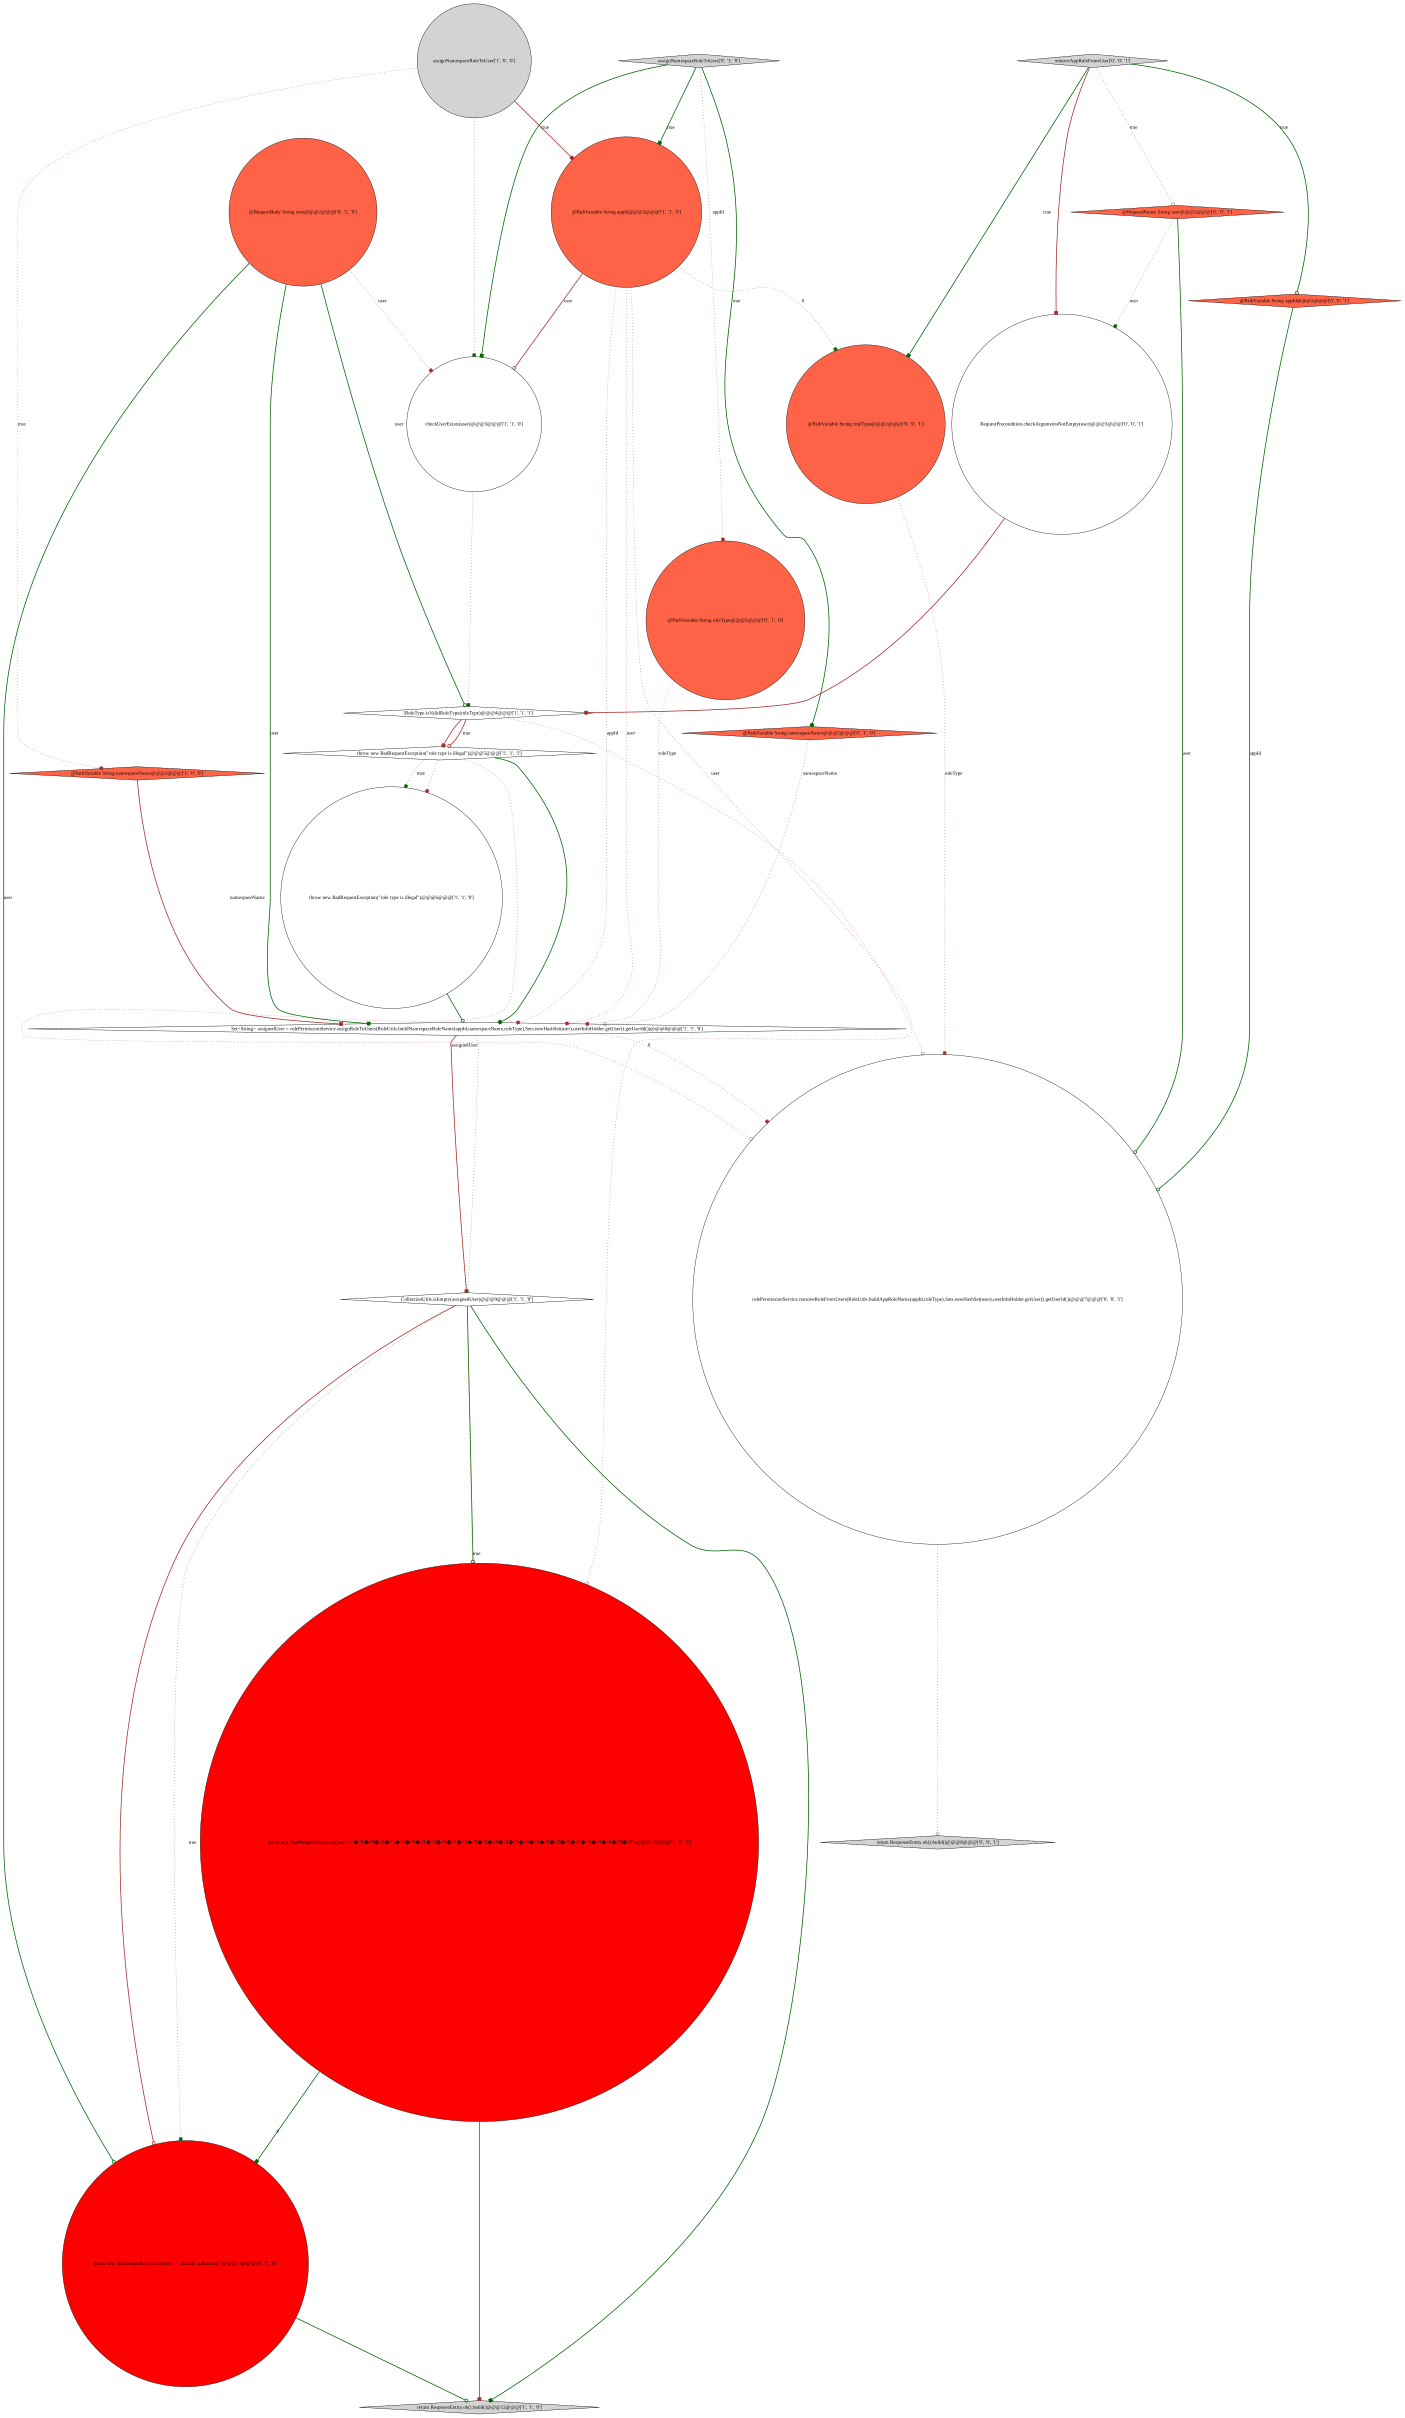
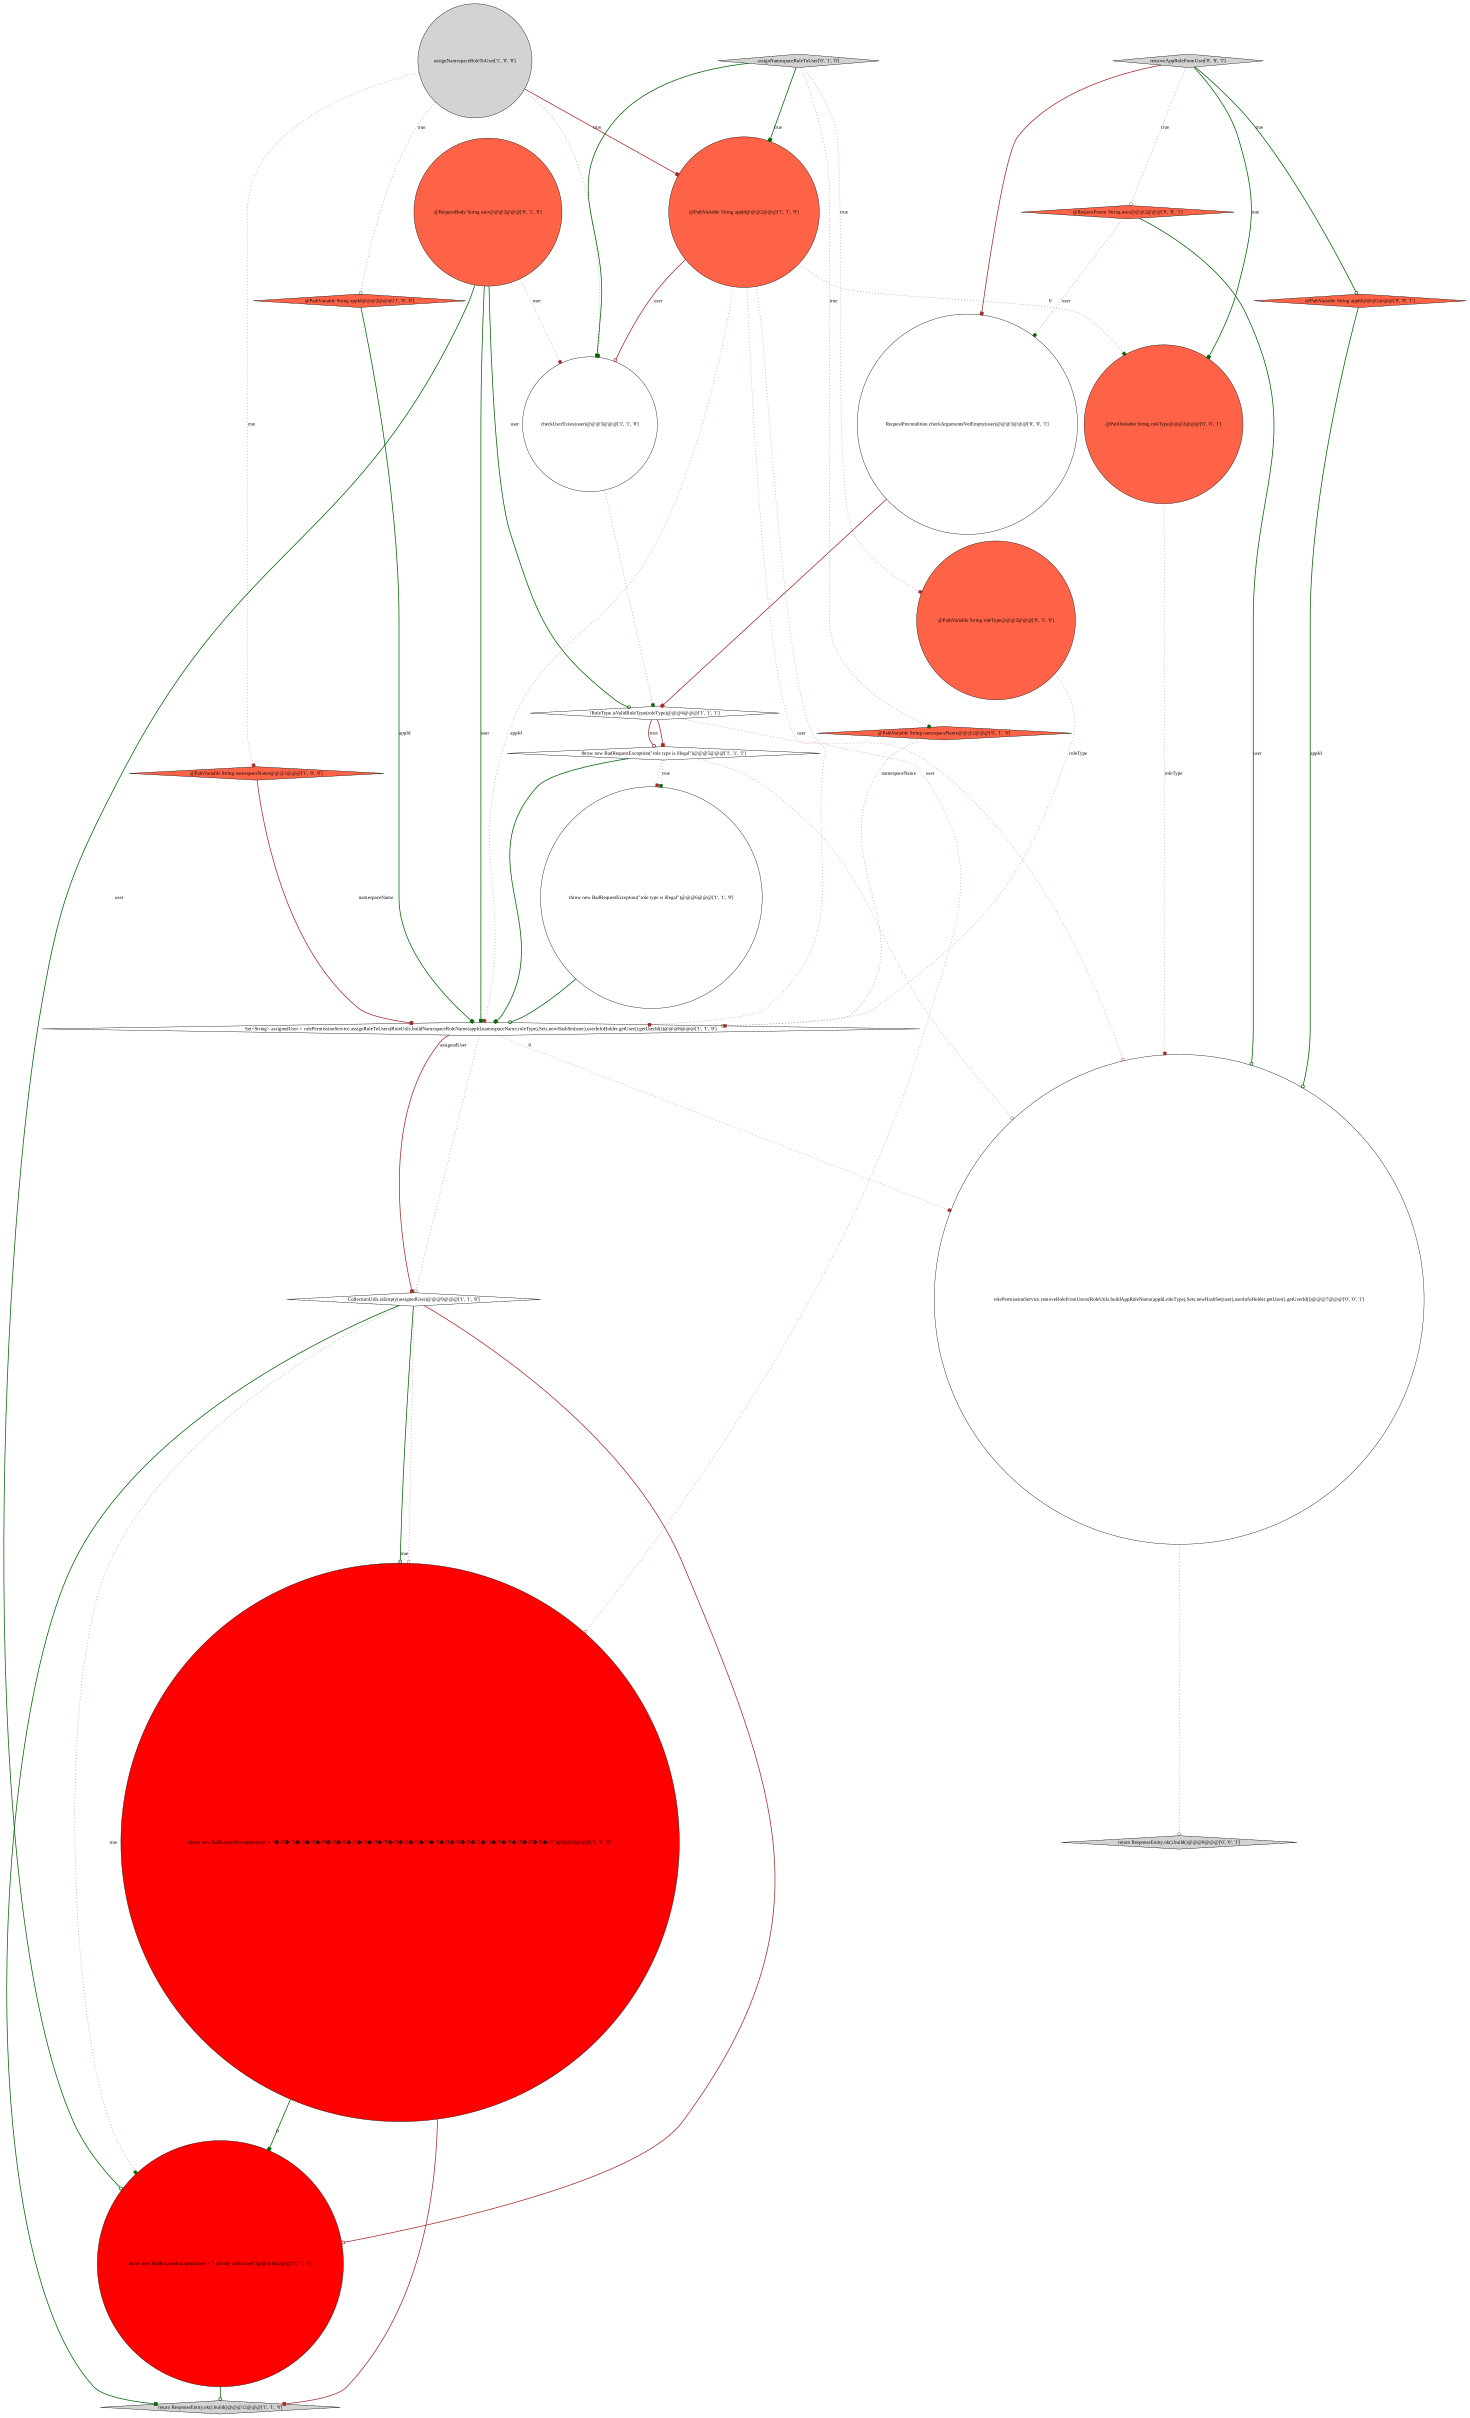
  digraph {
    fontname="Liberation Serif"
    node [fillcolor=tomato fontname="Liberation Serif" shape=diamond style=filled]
    edge [arrowhead=box color=darkgreen fontname="Liberation Serif" style=bold]
    n1 [fillcolor=lightgray label="return ResponseEntity.ok().build()@@@12@@@['1', '1', '0']"]
    n2 [fillcolor=lightgray label="assignNamespaceRoleToUser['0', '1', '0']"]
    n3 [label="@PathVariable String roleType@@@2@@@['0', '1', '0']" shape=circle]
    n4 [label="@PathVariable String namespaceName@@@2@@@['0', '1', '0']"]
    n5 [fillcolor=white label="checkUserExists(user)@@@3@@@['1', '1', '0']" shape=circle]
    n6 [label="@PathVariable String appId@@@2@@@['1', '1', '0']" shape=circle]
    n7 [fillcolor=white label="Set<String> assignedUser = rolePermissionService.assignRoleToUsers(RoleUtils.buildNamespaceRoleName(appId,namespaceName,roleType),Sets.newHashSet(user),userInfoHolder.getUser().getUserId())@@@8@@@['1', '1', '0']"]
    n8 [fillcolor=white label="!RoleType.isValidRoleType(roleType)@@@4@@@['1', '1', '1']"]
    n9 [label="@RequestBody String user@@@2@@@['0', '1', '0']" shape=circle]
    n10 [fillcolor=red label="throw new BadRequestException(user + \" already authorized\")@@@10@@@['0', '1', '0']" shape=circle]
    n11 [label="@PathVariable String roleType@@@2@@@['0', '0', '1']" shape=circle]
    n12 [fillcolor=red label="throw new BadRequestException(user + \"�ｿｽ�ｿｽ�ｿｽ�ｿｽ�ｿｽ�ｿｽ�ｿｽ�ｿｽ�ｿｽ�ｿｽ�ｿｽ�ｿｽ�ｿｽ�ｿｽ�ｿｽ�ｿｽ�ｿｽ�ｿｽ�ｿｽ�ｿｽ�ｿｽ�ｿｽ�ｿｽ�ｿｽ�ｿｽ�ｿｽ�ｿｽ\")@@@10@@@['1', '0', '0']" shape=circle]
    n13 [fillcolor=white label="rolePermissionService.removeRoleFromUsers(RoleUtils.buildAppRoleName(appId,roleType),Sets.newHashSet(user),userInfoHolder.getUser().getUserId())@@@7@@@['0', '0', '1']" shape=circle]
    n14 [fillcolor=white label="CollectionUtils.isEmpty(assignedUser)@@@9@@@['1', '1', '0']"]
    n15 [fillcolor=lightgray label="return ResponseEntity.ok().build()@@@8@@@['0', '0', '1']"]
    n16 [fillcolor=lightgray label="assignNamespaceRoleToUser['1', '0', '0']" shape=circle]
    n17 [label="@PathVariable String namespaceName@@@2@@@['1', '0', '0']"]
+   n18 [label="@PathVariable String appId@@@2@@@['1', '0', '0']"]
    n19 [fillcolor=white label="throw new BadRequestException(\"role type is illegal\")@@@6@@@['1', '1', '0']" shape=circle]
    n20 [fillcolor=white label="throw new BadRequestException(\"role type is illegal\")@@@5@@@['1', '1', '1']"]
    n21 [label="@PathVariable String appId@@@2@@@['0', '0', '1']"]
    n22 [fillcolor=white label="RequestPrecondition.checkArgumentsNotEmpty(user)@@@3@@@['0', '0', '1']" shape=circle]
    n23 [fillcolor=lightgray label="removeAppRoleFromUser['0', '0', '1']"]
    n24 [label="@RequestParam String user@@@2@@@['0', '0', '1']"]
-   n2 -> n3 [color=brown label=appId style=dotted]
-   n2 -> n4 [label=true]
+   n2 -> n3 [color=brown label=true style=dotted]
+   n2 -> n4 [label=true style=dotted]
    n2 -> n5
    n2 -> n6 [label=true]
    n3 -> n7 [color=brown label=roleType style=dotted]
    n4 -> n7 [arrowhead=odot label=namespaceName style=dotted]
    n5 -> n8 [style=dotted]
    n6 -> n5 [arrowhead=odot color=brown label=user]
    n6 -> n7 [color=brown label=appId style=dotted]
    n6 -> n7 [color=brown label=user style=dotted]
    n6 -> n11 [label=0 style=dotted]
    n6 -> n12 [arrowhead=odot color=brown label=user style=dotted]
    n7 -> n13 [color=brown label=0 style=dotted]
    n7 -> n14 [color=brown label=assignedUser]
    n7 -> n14 [arrowhead=odot style=dotted]
    n8 -> n13 [arrowhead=odot color=brown style=dotted]
    n8 -> n20 [color=brown]
    n8 -> n20 [arrowhead=odot color=brown label=true]
    n9 -> n5 [color=brown label=user style=dotted]
    n9 -> n7 [label=user]
    n9 -> n8 [arrowhead=odot label=user]
    n9 -> n10 [arrowhead=odot label=user]
    n10 -> n1 [arrowhead=odot]
    n11 -> n13 [color=brown label=roleType style=dotted]
    n12 -> n1 [color=brown]
    n12 -> n10 [label=0]
    n13 -> n15 [arrowhead=odot style=dotted]
    n14 -> n1
    n14 -> n10 [label=true style=dotted]
    n14 -> n10 [arrowhead=odot color=brown]
    n14 -> n12 [arrowhead=odot label=true]
    n14 -> n12 [arrowhead=odot color=brown style=dotted]
    n16 -> n5 [style=dotted]
    n16 -> n6 [color=brown label=true]
    n16 -> n17 [color=brown label=true style=dotted]
+   n16 -> n18 [arrowhead=odot label=true style=dotted]
    n17 -> n7 [color=brown label=namespaceName]
+   n18 -> n7 [label=appId]
    n19 -> n7 [arrowhead=odot]
    n20 -> n7
    n20 -> n13 [arrowhead=odot color=brown style=dotted]
    n20 -> n19 [label=true style=dotted]
    n20 -> n19 [color=brown style=dotted]
    n21 -> n13 [arrowhead=odot label=appId]
    n22 -> n8 [color=brown]
    n23 -> n11 [label=true]
    n23 -> n21 [arrowhead=odot label=true]
    n23 -> n22 [color=brown]
    n23 -> n24 [arrowhead=odot label=true style=dotted]
    n24 -> n13 [arrowhead=odot label=user]
    n24 -> n22 [label=user style=dotted]
  }
